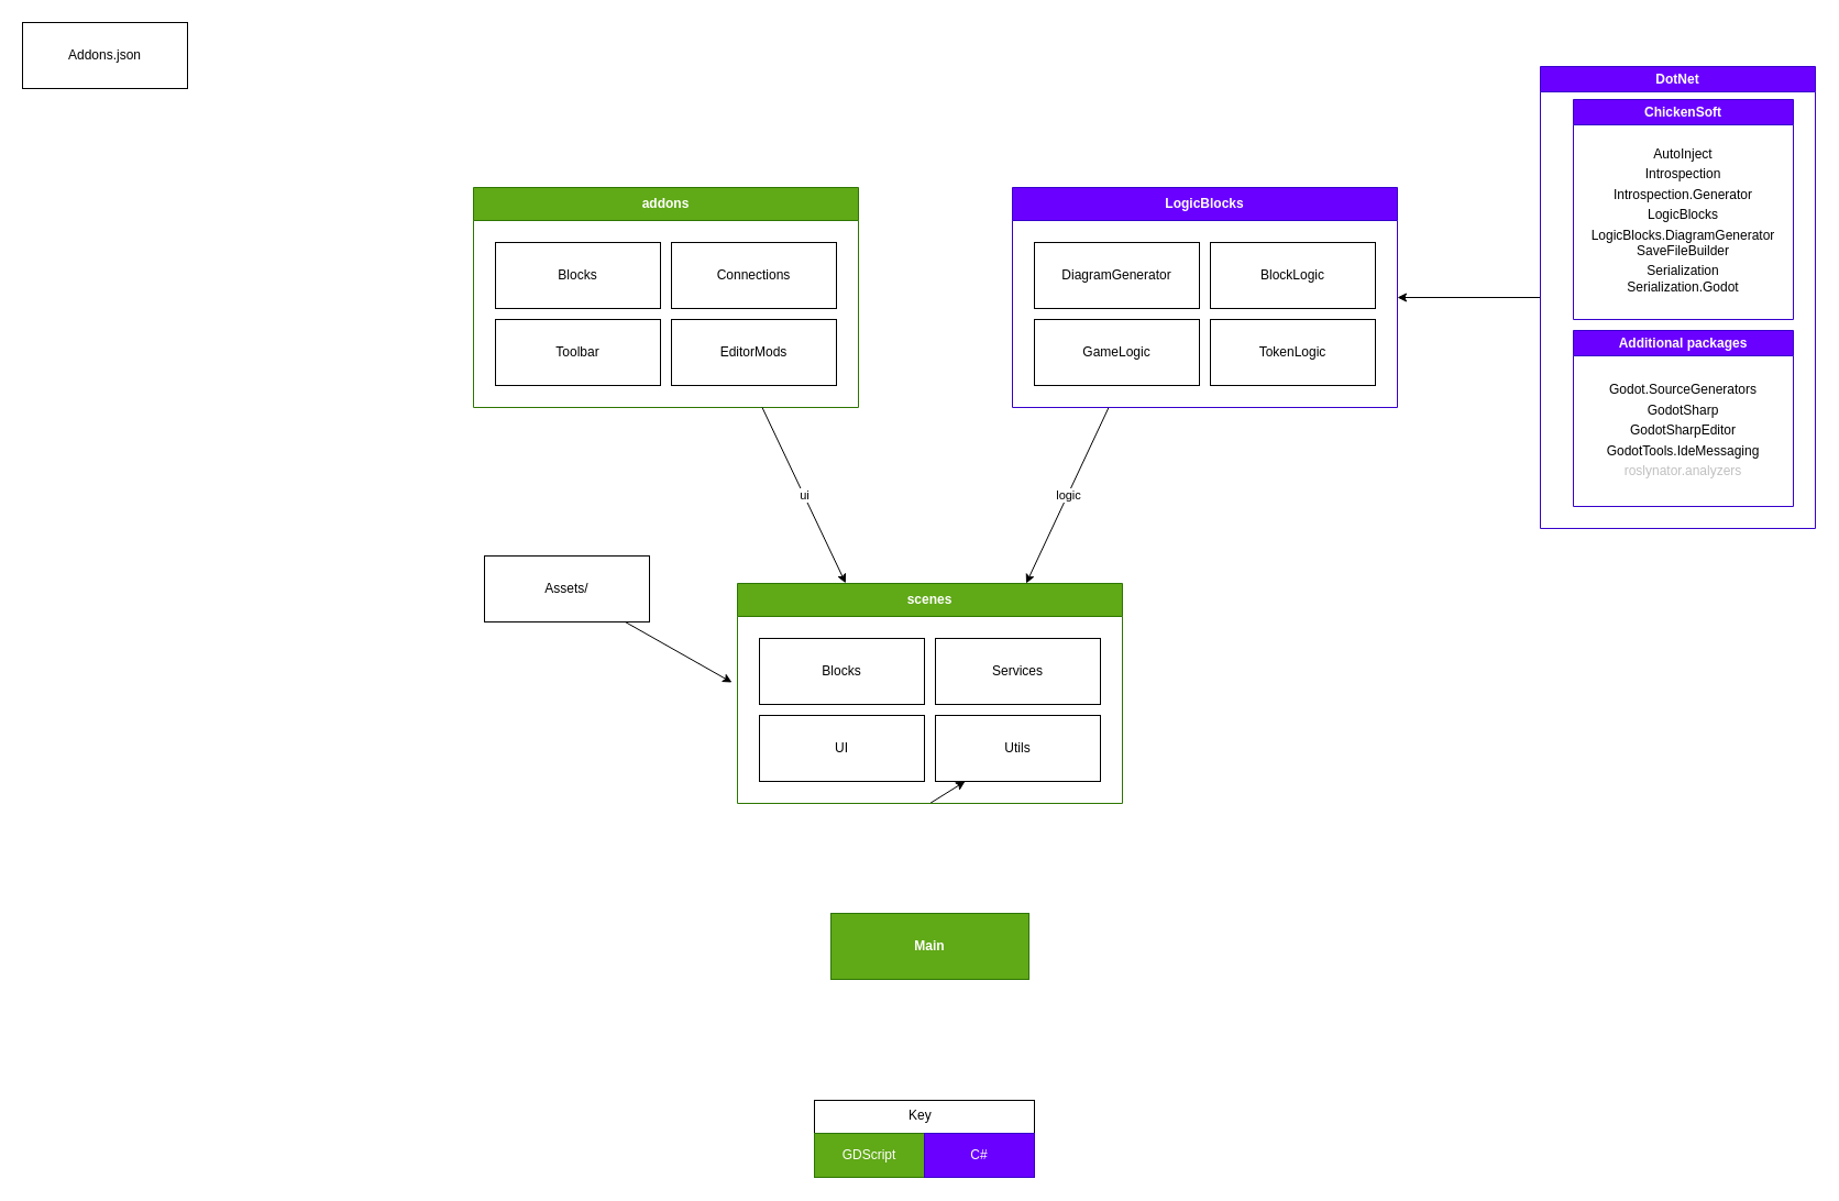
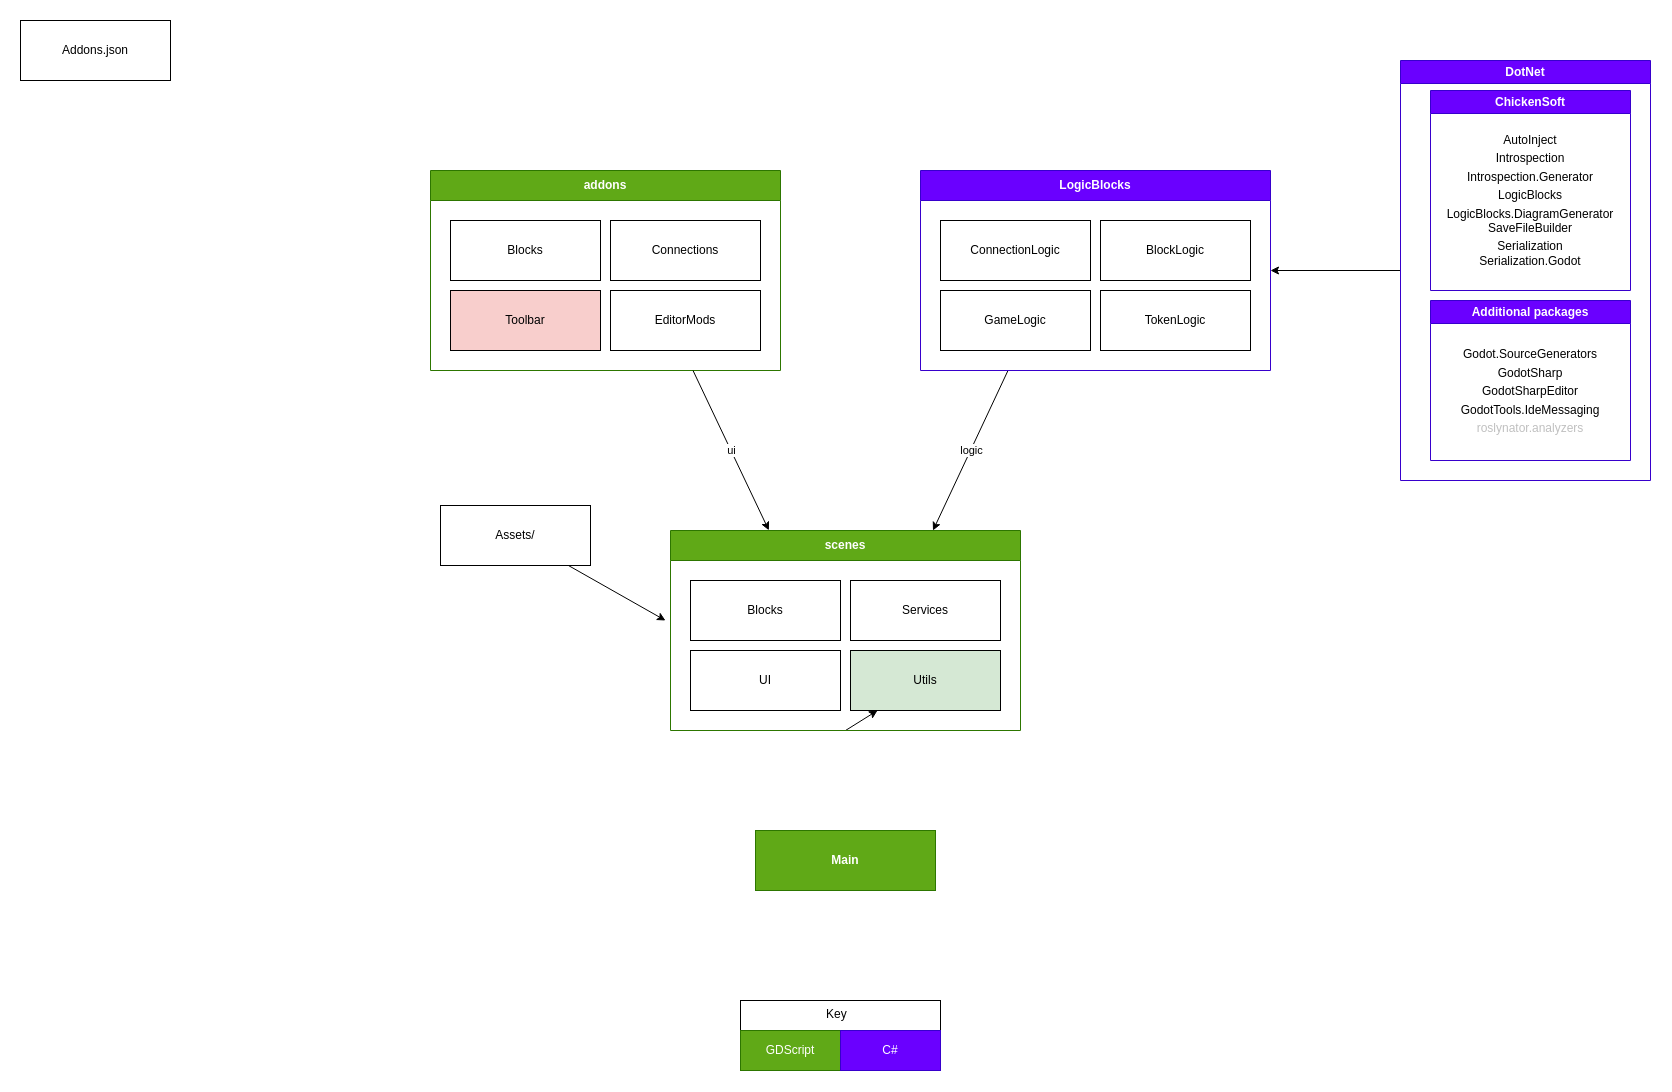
  <mxCell id="0" value="" />
  <mxCell id="1" parent="0" />
  <mxCell id="2" value="Main" style="whiteSpace=wrap;html=1;fontStyle=1;startSize=23;fillColor=#60a917;fontColor=#ffffff;strokeColor=#2D7600;comic=0;arcSize=12;" parent="1" vertex="1"><mxGeometry x="755" y="830" width="180" height="60" as="geometry" /></mxCell>
  <mxCell id="3" value="Addons.json" style="rounded=0;whiteSpace=wrap;html=1;arcSize=12;" parent="1" vertex="1"><mxGeometry x="20" y="20" width="150" height="60" as="geometry" /></mxCell>
  <mxCell id="4" style="edgeStyle=none;html=1;" parent="1" source="5" edge="1"><mxGeometry relative="1" as="geometry"><mxPoint x="665" y="620" as="targetPoint" /></mxGeometry></mxCell>
  <mxCell id="5" value="Assets/" style="rounded=0;whiteSpace=wrap;html=1;" parent="1" vertex="1"><mxGeometry x="440" y="505" width="150" height="60" as="geometry" /></mxCell>
  <mxCell id="6" value="addons" style="swimlane;whiteSpace=wrap;html=1;rounded=0;aspect=fixed;startSize=30;arcSize=12;fillColor=#60a917;fontColor=#ffffff;strokeColor=#2D7600;" parent="1" vertex="1"><mxGeometry x="430" y="170" width="350" height="200" as="geometry"><mxRectangle x="120" y="330" width="90" height="30" as="alternateBounds" /></mxGeometry></mxCell>
  <mxCell id="7" value="" style="group;arcSize=12;" parent="6" vertex="1" connectable="0"><mxGeometry x="20" y="50" width="310" height="130" as="geometry" /></mxCell>
  <mxCell id="8" value="Blocks" style="rounded=0;whiteSpace=wrap;html=1;aspect=fixed;arcSize=12;" parent="7" vertex="1"><mxGeometry width="150" height="60" as="geometry" /></mxCell>
- <mxCell id="9" value="Toolbar" style="rounded=0;whiteSpace=wrap;html=1;aspect=fixed;arcSize=12;" parent="7" vertex="1"><mxGeometry y="70" width="150" height="60" as="geometry" /></mxCell>
+ <mxCell id="9" value="Toolbar" style="rounded=0;whiteSpace=wrap;html=1;aspect=fixed;arcSize=12;fillColor=#f8cecc;" parent="7" vertex="1"><mxGeometry y="70" width="150" height="60" as="geometry" /></mxCell>
  <mxCell id="10" value="EditorMods" style="rounded=0;whiteSpace=wrap;html=1;aspect=fixed;arcSize=12;" parent="7" vertex="1"><mxGeometry x="160" y="70" width="150" height="60" as="geometry" /></mxCell>
  <mxCell id="11" value="Connections" style="rounded=0;whiteSpace=wrap;html=1;aspect=fixed;arcSize=12;" parent="7" vertex="1"><mxGeometry x="160" width="150" height="60" as="geometry" /></mxCell>
  <mxCell id="12" style="edgeStyle=none;html=1;entryX=0.75;entryY=0;entryDx=0;entryDy=0;exitX=0.25;exitY=1;exitDx=0;exitDy=0;" parent="1" source="14" target="26" edge="1"><mxGeometry relative="1" as="geometry" /></mxCell>
  <mxCell id="13" value="logic" style="edgeLabel;html=1;align=center;verticalAlign=middle;resizable=0;points=[];" parent="12" vertex="1" connectable="0"><mxGeometry relative="1" as="geometry"><mxPoint as="offset" /></mxGeometry></mxCell>
  <mxCell id="14" value="LogicBlocks" style="swimlane;whiteSpace=wrap;html=1;rounded=0;aspect=fixed;startSize=30;arcSize=12;fillColor=#6a00ff;fontColor=#ffffff;strokeColor=#3700CC;" parent="1" vertex="1"><mxGeometry x="920" y="170" width="350" height="200" as="geometry"><mxRectangle x="120" y="330" width="90" height="30" as="alternateBounds" /></mxGeometry></mxCell>
  <mxCell id="15" value="" style="group;arcSize=12;" parent="14" vertex="1" connectable="0"><mxGeometry x="20" y="50" width="310" height="130" as="geometry" /></mxCell>
- <mxCell id="16" value="DiagramGenerator" style="rounded=0;whiteSpace=wrap;html=1;aspect=fixed;arcSize=12;" parent="15" vertex="1"><mxGeometry width="150" height="60" as="geometry" /></mxCell>
+ <mxCell id="16" value="ConnectionLogic" style="rounded=0;whiteSpace=wrap;html=1;aspect=fixed;arcSize=12;" parent="15" vertex="1"><mxGeometry width="150" height="60" as="geometry" /></mxCell>
  <mxCell id="17" value="GameLogic" style="rounded=0;whiteSpace=wrap;html=1;aspect=fixed;arcSize=12;" parent="15" vertex="1"><mxGeometry y="70" width="150" height="60" as="geometry" /></mxCell>
  <mxCell id="18" value="TokenLogic" style="rounded=0;whiteSpace=wrap;html=1;aspect=fixed;arcSize=12;" parent="15" vertex="1"><mxGeometry x="160" y="70" width="150" height="60" as="geometry" /></mxCell>
  <mxCell id="19" value="BlockLogic" style="rounded=0;whiteSpace=wrap;html=1;aspect=fixed;arcSize=12;" parent="15" vertex="1"><mxGeometry x="160" width="150" height="60" as="geometry" /></mxCell>
  <mxCell id="20" value="" style="group" parent="1" vertex="1" connectable="0"><mxGeometry x="740" y="1000" width="200" height="70" as="geometry" /></mxCell>
  <mxCell id="21" value="" style="whiteSpace=wrap;html=1;" parent="20" vertex="1"><mxGeometry width="200" height="70" as="geometry" /></mxCell>
  <mxCell id="22" value="GDScript" style="whiteSpace=wrap;html=1;align=center;fillColor=#60a917;fontColor=#ffffff;strokeColor=#2D7600;" parent="20" vertex="1"><mxGeometry y="30" width="100" height="40" as="geometry" /></mxCell>
  <mxCell id="23" value="C#" style="whiteSpace=wrap;html=1;align=center;fillColor=#6a00ff;fontColor=#ffffff;strokeColor=#3700CC;" parent="20" vertex="1"><mxGeometry x="100" y="30" width="100" height="40" as="geometry" /></mxCell>
  <mxCell id="24" value="Key" style="text;strokeColor=none;fillColor=none;spacingLeft=4;spacingRight=4;overflow=hidden;rotatable=0;points=[[0,0.5],[1,0.5]];portConstraint=eastwest;fontSize=12;whiteSpace=wrap;html=1;" parent="20" vertex="1"><mxGeometry x="80" width="40" height="30" as="geometry" /></mxCell>
  <mxCell id="25" style="edgeStyle=none;html=1;exitX=0.5;exitY=1;exitDx=0;exitDy=0;" parent="1" source="26" target="30" edge="1"><mxGeometry relative="1" as="geometry" /></mxCell>
  <mxCell id="26" value="scenes" style="swimlane;whiteSpace=wrap;html=1;rounded=0;aspect=fixed;startSize=30;arcSize=12;fillColor=#60a917;fontColor=#ffffff;strokeColor=#2D7600;" parent="1" vertex="1"><mxGeometry x="670" y="530" width="350" height="200" as="geometry"><mxRectangle x="120" y="330" width="90" height="30" as="alternateBounds" /></mxGeometry></mxCell>
  <mxCell id="27" value="" style="group;arcSize=12;" parent="26" vertex="1" connectable="0"><mxGeometry x="20" y="50" width="310" height="130" as="geometry" /></mxCell>
  <mxCell id="28" value="Blocks" style="rounded=0;whiteSpace=wrap;html=1;aspect=fixed;arcSize=12;" parent="27" vertex="1"><mxGeometry width="150" height="60" as="geometry" /></mxCell>
  <mxCell id="29" value="UI" style="rounded=0;whiteSpace=wrap;html=1;aspect=fixed;arcSize=12;" parent="27" vertex="1"><mxGeometry y="70" width="150" height="60" as="geometry" /></mxCell>
- <mxCell id="30" value="Utils" style="rounded=0;whiteSpace=wrap;html=1;aspect=fixed;arcSize=12;" parent="27" vertex="1"><mxGeometry x="160" y="70" width="150" height="60" as="geometry" /></mxCell>
+ <mxCell id="30" value="Utils" style="rounded=0;whiteSpace=wrap;html=1;aspect=fixed;arcSize=12;fillColor=#d5e8d4;" parent="27" vertex="1"><mxGeometry x="160" y="70" width="150" height="60" as="geometry" /></mxCell>
  <mxCell id="31" value="Services" style="rounded=0;whiteSpace=wrap;html=1;aspect=fixed;arcSize=12;" parent="27" vertex="1"><mxGeometry x="160" width="150" height="60" as="geometry" /></mxCell>
  <mxCell id="32" style="edgeStyle=none;html=1;exitX=0.75;exitY=1;exitDx=0;exitDy=0;entryX=0.281;entryY=-0.001;entryDx=0;entryDy=0;entryPerimeter=0;" parent="1" source="6" target="26" edge="1"><mxGeometry relative="1" as="geometry" /></mxCell>
  <mxCell id="33" value="ui" style="edgeLabel;html=1;align=center;verticalAlign=middle;resizable=0;points=[];" parent="32" vertex="1" connectable="0"><mxGeometry relative="1" as="geometry"><mxPoint as="offset" /></mxGeometry></mxCell>
  <mxCell id="34" style="edgeStyle=none;html=1;entryX=1;entryY=0.5;entryDx=0;entryDy=0;" parent="1" source="35" target="14" edge="1"><mxGeometry relative="1" as="geometry" /></mxCell>
  <mxCell id="35" value="DotNet" style="swimlane;whiteSpace=wrap;html=1;fillColor=#6a00ff;fontColor=#ffffff;strokeColor=#3700CC;" parent="1" vertex="1"><mxGeometry x="1400" y="60" width="250" height="420" as="geometry" /></mxCell>
  <mxCell id="36" value="ChickenSoft" style="swimlane;whiteSpace=wrap;html=1;fillColor=#6a00ff;fontColor=#ffffff;strokeColor=#3700CC;" parent="35" vertex="1"><mxGeometry x="30" y="30" width="200" height="200" as="geometry" /></mxCell>
  <mxCell id="37" value="&lt;table style=&quot;scrollbar-color: light-dark(#e2e2e2, #4b4b4b)&lt;br/&gt;&#09;&#09;&#09;&#09;&#09;light-dark(#fbfbfb, var(--dark-panel-color)); text-wrap: nowrap;&quot;&gt;&lt;tbody style=&quot;scrollbar-color: light-dark(#e2e2e2, #4b4b4b)&lt;br/&gt;&#09;&#09;&#09;&#09;&#09;light-dark(#fbfbfb, var(--dark-panel-color));&quot;&gt;&lt;tr style=&quot;scrollbar-color: light-dark(#e2e2e2, #4b4b4b)&lt;br/&gt;&#09;&#09;&#09;&#09;&#09;light-dark(#fbfbfb, var(--dark-panel-color));&quot;&gt;&lt;td style=&quot;scrollbar-color: light-dark(#e2e2e2, #4b4b4b)&lt;br/&gt;&#09;&#09;&#09;&#09;&#09;light-dark(#fbfbfb, var(--dark-panel-color));&quot;&gt;AutoInject&lt;/td&gt;&lt;/tr&gt;&lt;tr style=&quot;scrollbar-color: light-dark(#e2e2e2, #4b4b4b)&lt;br/&gt;&#09;&#09;&#09;&#09;&#09;light-dark(#fbfbfb, var(--dark-panel-color));&quot;&gt;&lt;td style=&quot;scrollbar-color: light-dark(#e2e2e2, #4b4b4b)&lt;br/&gt;&#09;&#09;&#09;&#09;&#09;light-dark(#fbfbfb, var(--dark-panel-color));&quot;&gt;Introspection&lt;/td&gt;&lt;/tr&gt;&lt;tr style=&quot;scrollbar-color: light-dark(#e2e2e2, #4b4b4b)&lt;br/&gt;&#09;&#09;&#09;&#09;&#09;light-dark(#fbfbfb, var(--dark-panel-color));&quot;&gt;&lt;td style=&quot;scrollbar-color: light-dark(#e2e2e2, #4b4b4b)&lt;br/&gt;&#09;&#09;&#09;&#09;&#09;light-dark(#fbfbfb, var(--dark-panel-color));&quot;&gt;Introspection.Generator&lt;/td&gt;&lt;/tr&gt;&lt;tr style=&quot;scrollbar-color: light-dark(#e2e2e2, #4b4b4b)&lt;br/&gt;&#09;&#09;&#09;&#09;&#09;light-dark(#fbfbfb, var(--dark-panel-color));&quot;&gt;&lt;td style=&quot;scrollbar-color: light-dark(#e2e2e2, #4b4b4b)&lt;br/&gt;&#09;&#09;&#09;&#09;&#09;light-dark(#fbfbfb, var(--dark-panel-color));&quot;&gt;LogicBlocks&lt;/td&gt;&lt;/tr&gt;&lt;tr style=&quot;scrollbar-color: light-dark(#e2e2e2, #4b4b4b)&lt;br/&gt;&#09;&#09;&#09;&#09;&#09;light-dark(#fbfbfb, var(--dark-panel-color));&quot;&gt;&lt;td style=&quot;scrollbar-color: light-dark(#e2e2e2, #4b4b4b)&lt;br/&gt;&#09;&#09;&#09;&#09;&#09;light-dark(#fbfbfb, var(--dark-panel-color));&quot;&gt;LogicBlocks.DiagramGenerator&lt;br&gt;SaveFileBuilder&lt;/td&gt;&lt;/tr&gt;&lt;tr style=&quot;scrollbar-color: light-dark(#e2e2e2, #4b4b4b)&lt;br/&gt;&#09;&#09;&#09;&#09;&#09;light-dark(#fbfbfb, var(--dark-panel-color));&quot;&gt;&lt;td style=&quot;scrollbar-color: light-dark(#e2e2e2, #4b4b4b)&lt;br/&gt;&#09;&#09;&#09;&#09;&#09;light-dark(#fbfbfb, var(--dark-panel-color));&quot;&gt;Serialization&lt;br&gt;Serialization.Godot&lt;/td&gt;&lt;/tr&gt;&lt;/tbody&gt;&lt;/table&gt;" style="whiteSpace=wrap;html=1;strokeColor=none;fillColor=none;" parent="36" vertex="1"><mxGeometry x="40" y="80" width="120" height="60" as="geometry" /></mxCell>
  <mxCell id="38" value="Additional packages" style="swimlane;whiteSpace=wrap;html=1;fillColor=#6a00ff;fontColor=#ffffff;strokeColor=#3700CC;" parent="35" vertex="1"><mxGeometry x="30" y="240" width="200" height="160" as="geometry" /></mxCell>
  <mxCell id="39" value="&lt;table style=&quot;scrollbar-color: light-dark(#e2e2e2, #4b4b4b)&lt;br/&gt;&#09;&#09;&#09;&#09;&#09;light-dark(#fbfbfb, var(--dark-panel-color)); text-wrap: nowrap;&quot;&gt;&lt;tbody style=&quot;scrollbar-color: light-dark(#e2e2e2, #4b4b4b)&lt;br/&gt;&#09;&#09;&#09;&#09;&#09;light-dark(#fbfbfb, var(--dark-panel-color));&quot;&gt;&lt;tr style=&quot;scrollbar-color: light-dark(#e2e2e2, #4b4b4b)&lt;br/&gt;&#09;&#09;&#09;&#09;&#09;light-dark(#fbfbfb, var(--dark-panel-color));&quot;&gt;&lt;td style=&quot;scrollbar-color: light-dark(#e2e2e2, #4b4b4b)&lt;br/&gt;&#09;&#09;&#09;&#09;&#09;light-dark(#fbfbfb, var(--dark-panel-color));&quot;&gt;Godot.SourceGenerators&lt;/td&gt;&lt;/tr&gt;&lt;tr style=&quot;scrollbar-color: light-dark(#e2e2e2, #4b4b4b)&lt;br/&gt;&#09;&#09;&#09;&#09;&#09;light-dark(#fbfbfb, var(--dark-panel-color));&quot;&gt;&lt;td style=&quot;scrollbar-color: light-dark(#e2e2e2, #4b4b4b)&lt;br/&gt;&#09;&#09;&#09;&#09;&#09;light-dark(#fbfbfb, var(--dark-panel-color));&quot;&gt;GodotSharp&lt;/td&gt;&lt;/tr&gt;&lt;tr style=&quot;scrollbar-color: light-dark(#e2e2e2, #4b4b4b)&lt;br/&gt;&#09;&#09;&#09;&#09;&#09;light-dark(#fbfbfb, var(--dark-panel-color));&quot;&gt;&lt;td style=&quot;scrollbar-color: light-dark(#e2e2e2, #4b4b4b)&lt;br/&gt;&#09;&#09;&#09;&#09;&#09;light-dark(#fbfbfb, var(--dark-panel-color));&quot;&gt;GodotSharpEditor&lt;/td&gt;&lt;/tr&gt;&lt;tr style=&quot;scrollbar-color: light-dark(#e2e2e2, #4b4b4b)&lt;br/&gt;&#09;&#09;&#09;&#09;&#09;light-dark(#fbfbfb, var(--dark-panel-color));&quot;&gt;&lt;td style=&quot;scrollbar-color: light-dark(#e2e2e2, #4b4b4b)&lt;br/&gt;&#09;&#09;&#09;&#09;&#09;light-dark(#fbfbfb, var(--dark-panel-color));&quot;&gt;GodotTools.IdeMessaging&lt;/td&gt;&lt;/tr&gt;&lt;tr style=&quot;scrollbar-color: light-dark(#e2e2e2, #4b4b4b)&lt;br/&gt;&#09;&#09;&#09;&#09;&#09;light-dark(#fbfbfb, var(--dark-panel-color));&quot;&gt;&lt;td style=&quot;scrollbar-color: light-dark(#e2e2e2, #4b4b4b)&lt;br/&gt;&#09;&#09;&#09;&#09;&#09;light-dark(#fbfbfb, var(--dark-panel-color));&quot;&gt;&lt;span style=&quot;color: rgb(192, 192, 192);&quot;&gt;roslynator.analyzers&lt;/span&gt;&lt;br&gt;&lt;/td&gt;&lt;/tr&gt;&lt;tr style=&quot;scrollbar-color: light-dark(#e2e2e2, #4b4b4b)&lt;br/&gt;&#09;&#09;&#09;&#09;&#09;light-dark(#fbfbfb, var(--dark-panel-color));&quot;&gt;&lt;td style=&quot;scrollbar-color: light-dark(#e2e2e2, #4b4b4b)&lt;br/&gt;&#09;&#09;&#09;&#09;&#09;light-dark(#fbfbfb, var(--dark-panel-color));&quot;&gt;&lt;br&gt;&lt;/td&gt;&lt;/tr&gt;&lt;/tbody&gt;&lt;/table&gt;" style="whiteSpace=wrap;html=1;strokeColor=none;fillColor=none;" parent="38" vertex="1"><mxGeometry x="40" y="70" width="120" height="60" as="geometry" /></mxCell>
